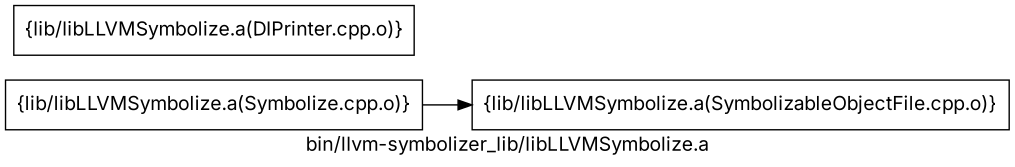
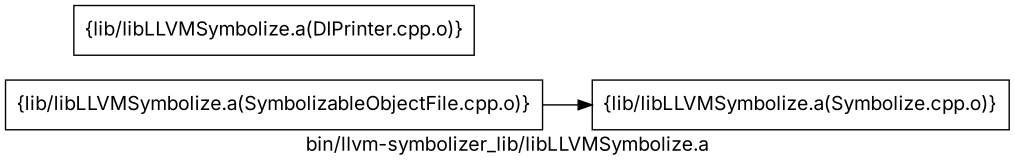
  digraph {
    label="bin/llvm-symbolizer_lib/libLLVMSymbolize.a"
    rankdir=LR
    fontname=Inter
    node [group=0 shape=box fontname=Inter]
    n1 [label="{lib/libLLVMSymbolize.a(Symbolize.cpp.o)}"]
    n2 [label="{lib/libLLVMSymbolize.a(SymbolizableObjectFile.cpp.o)}"]
    n3 [label="{lib/libLLVMSymbolize.a(DIPrinter.cpp.o)}"]
    subgraph sub_1 {
      rank=same
      n1
    }
-   n1 -> n2 [fontname=Inter]
+   n2 -> n1 [fontname=Inter]
  }
